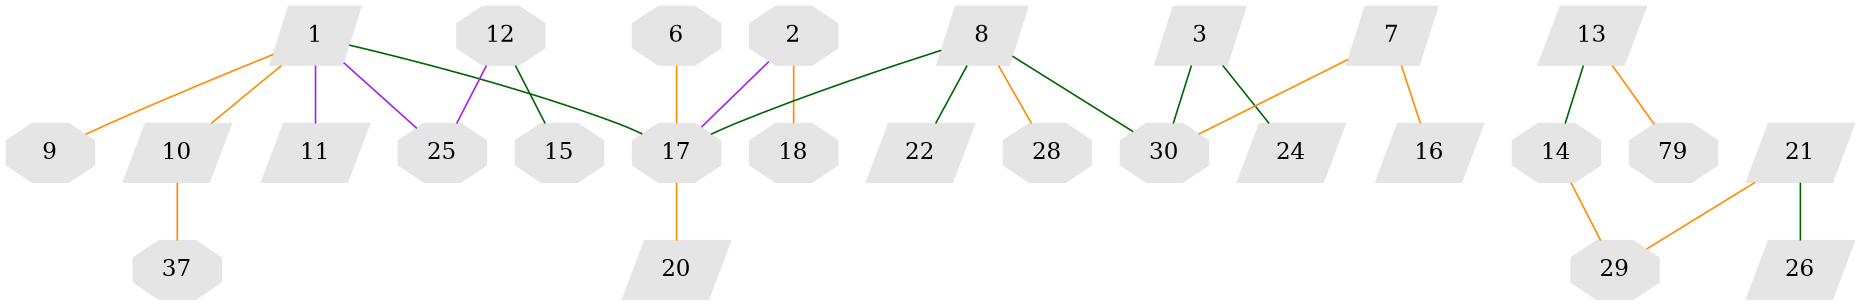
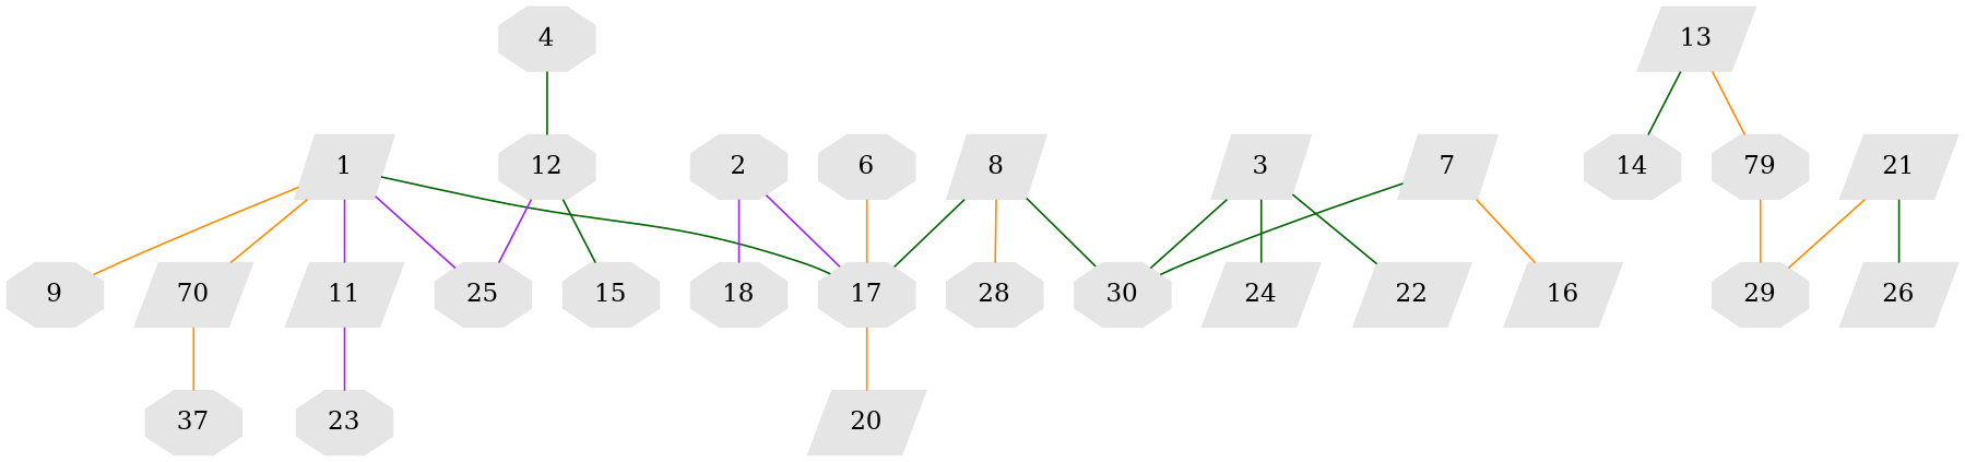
  graph {
    node [color=gray90 shape=octagon style=filled]
    edge [color=darkorange weight=1.0]
    1 [shape=parallelogram]
    9
-   10 [shape=parallelogram]
+   10 [shape=parallelogram label=70]
    11 [shape=parallelogram]
    17
    25
    n7 [label=37]
+   23
    12
    15
    20 [shape=parallelogram]
    2
    18
    3 [shape=parallelogram]
    24 [shape=parallelogram]
    30
+   4
    8 [shape=parallelogram]
    22 [shape=parallelogram]
    28
    6
    7 [shape=parallelogram]
    16 [shape=parallelogram]
    13 [shape=parallelogram]
    14
    n26 [label=79]
    29
    21 [shape=parallelogram]
    26 [shape=parallelogram]
    1 -- 9
    1 -- 10
    1 -- 11 [color=purple]
    1 -- 17 [color=darkgreen]
    1 -- 25 [color=purple]
    10 -- n7
+   11 -- 23 [color=purple]
    17 -- 20
    12 -- 25 [color=purple]
    12 -- 15 [color=darkgreen]
    2 -- 17 [color=purple]
-   2 -- 18
+   2 -- 18 [color=purple]
    3 -- 24 [color=darkgreen]
    3 -- 30 [color=darkgreen]
+   4 -- 12 [color=darkgreen]
    8 -- 17 [color=darkgreen]
    8 -- 30 [color=darkgreen]
-   8 -- 22 [color=darkgreen]
+   3 -- 22 [color=darkgreen]
    8 -- 28
    6 -- 17
-   7 -- 30
+   7 -- 30 [color=darkgreen]
    7 -- 16
    13 -- 14 [color=darkgreen]
    13 -- n26
-   14 -- 29
+   n26 -- 29
    21 -- 29
    21 -- 26 [color=darkgreen]
  }
